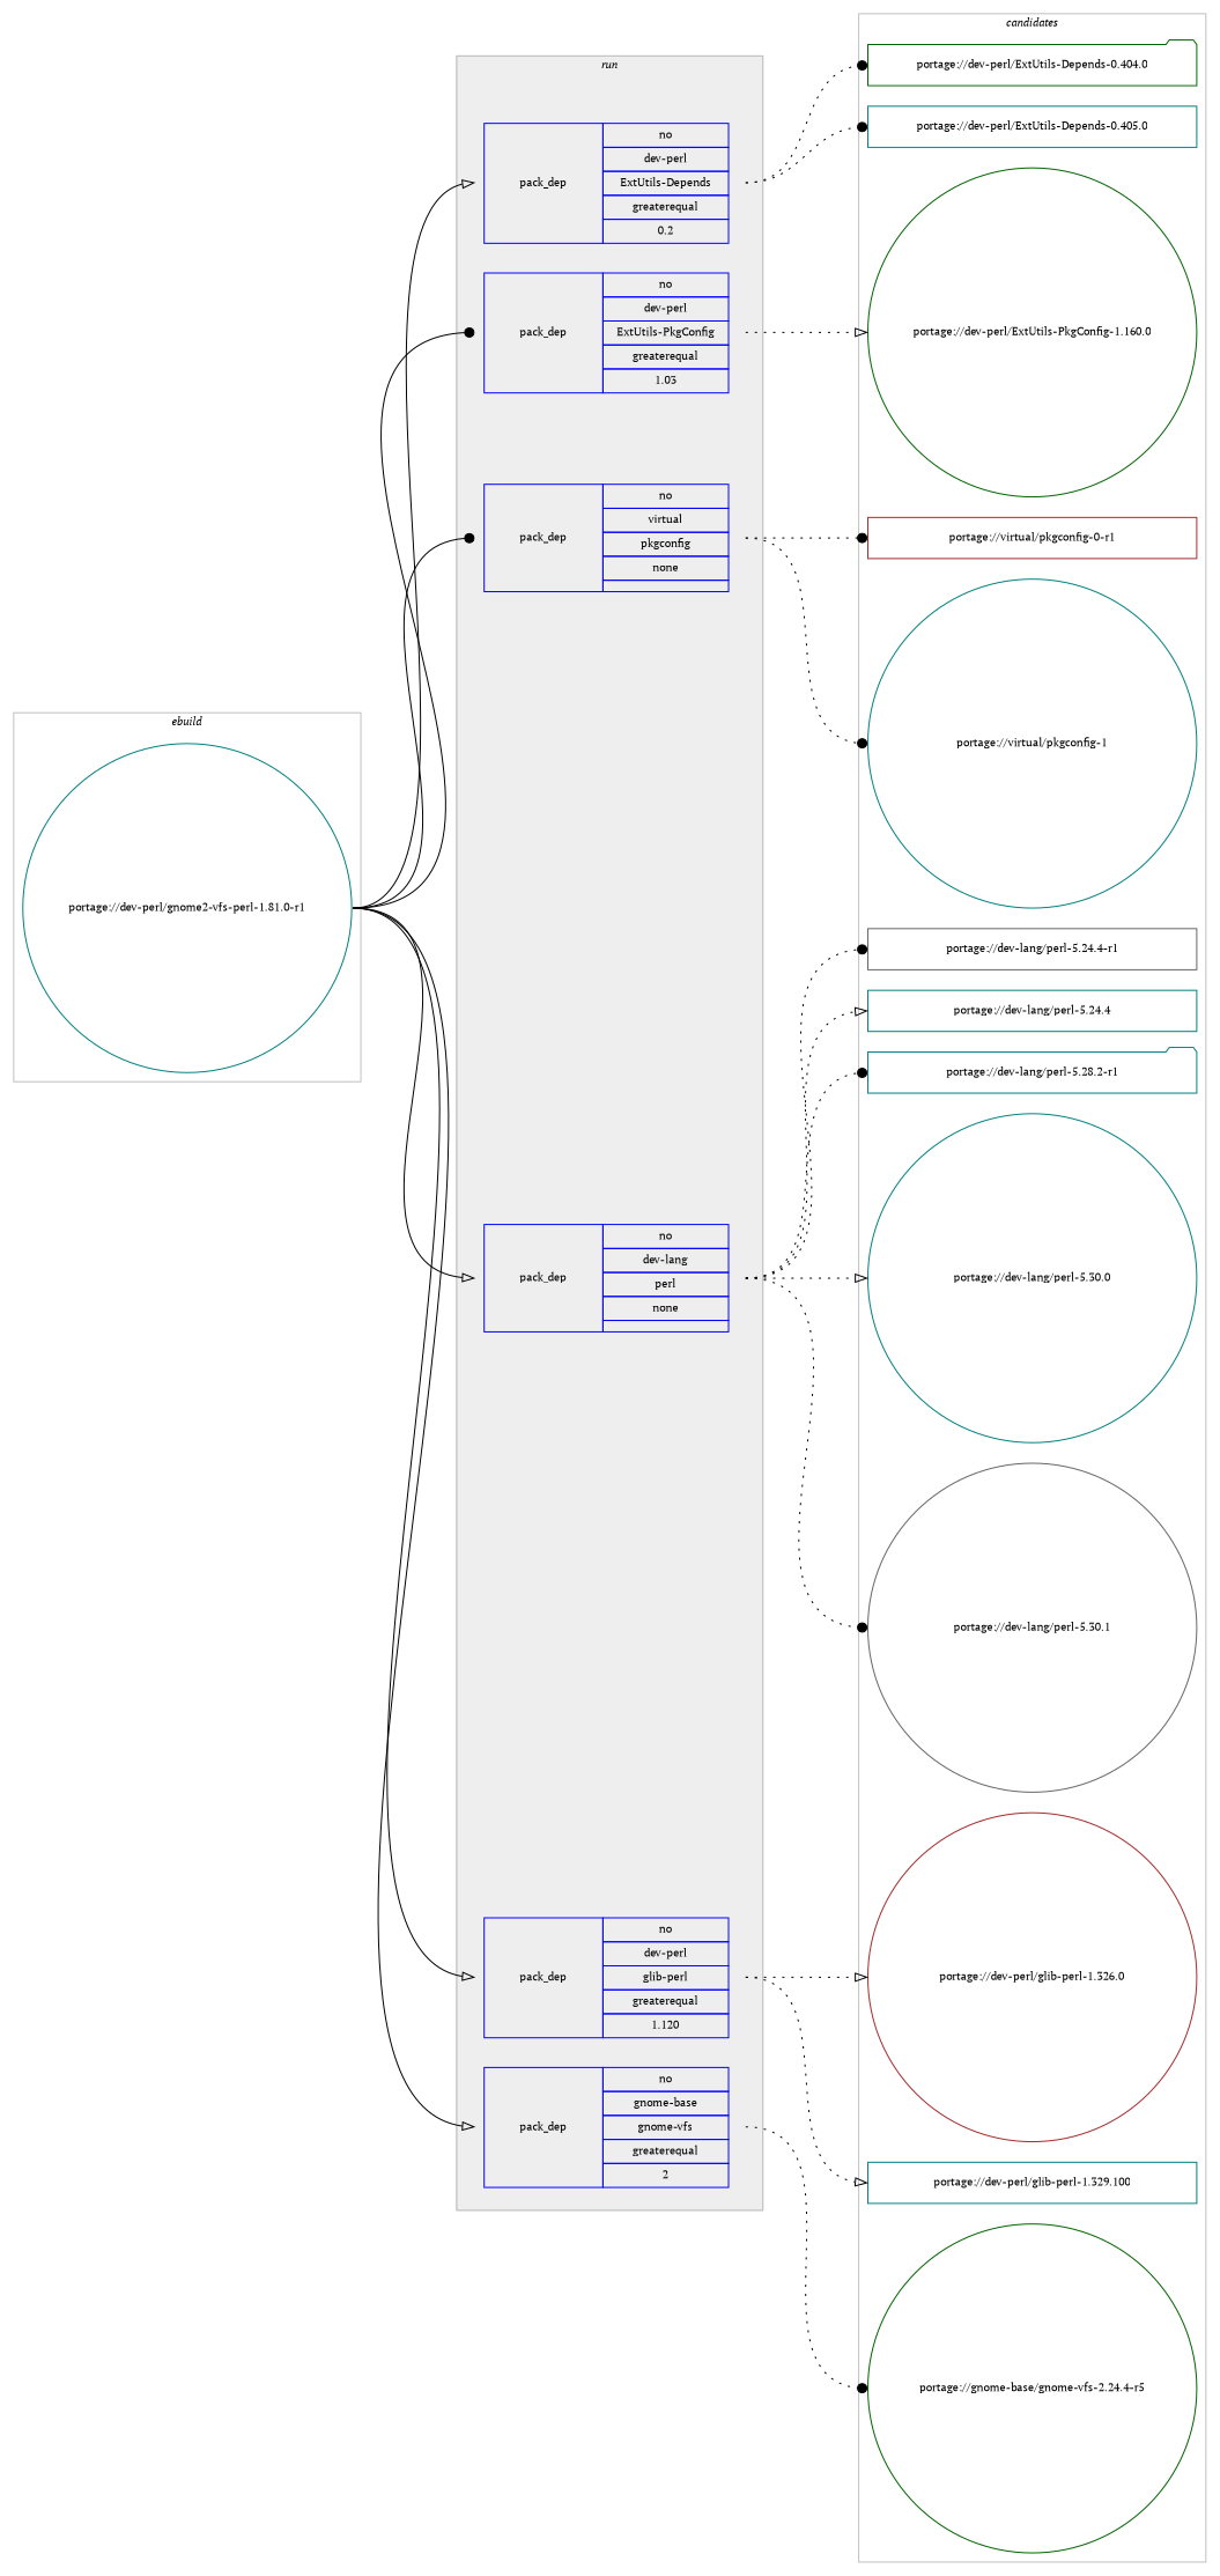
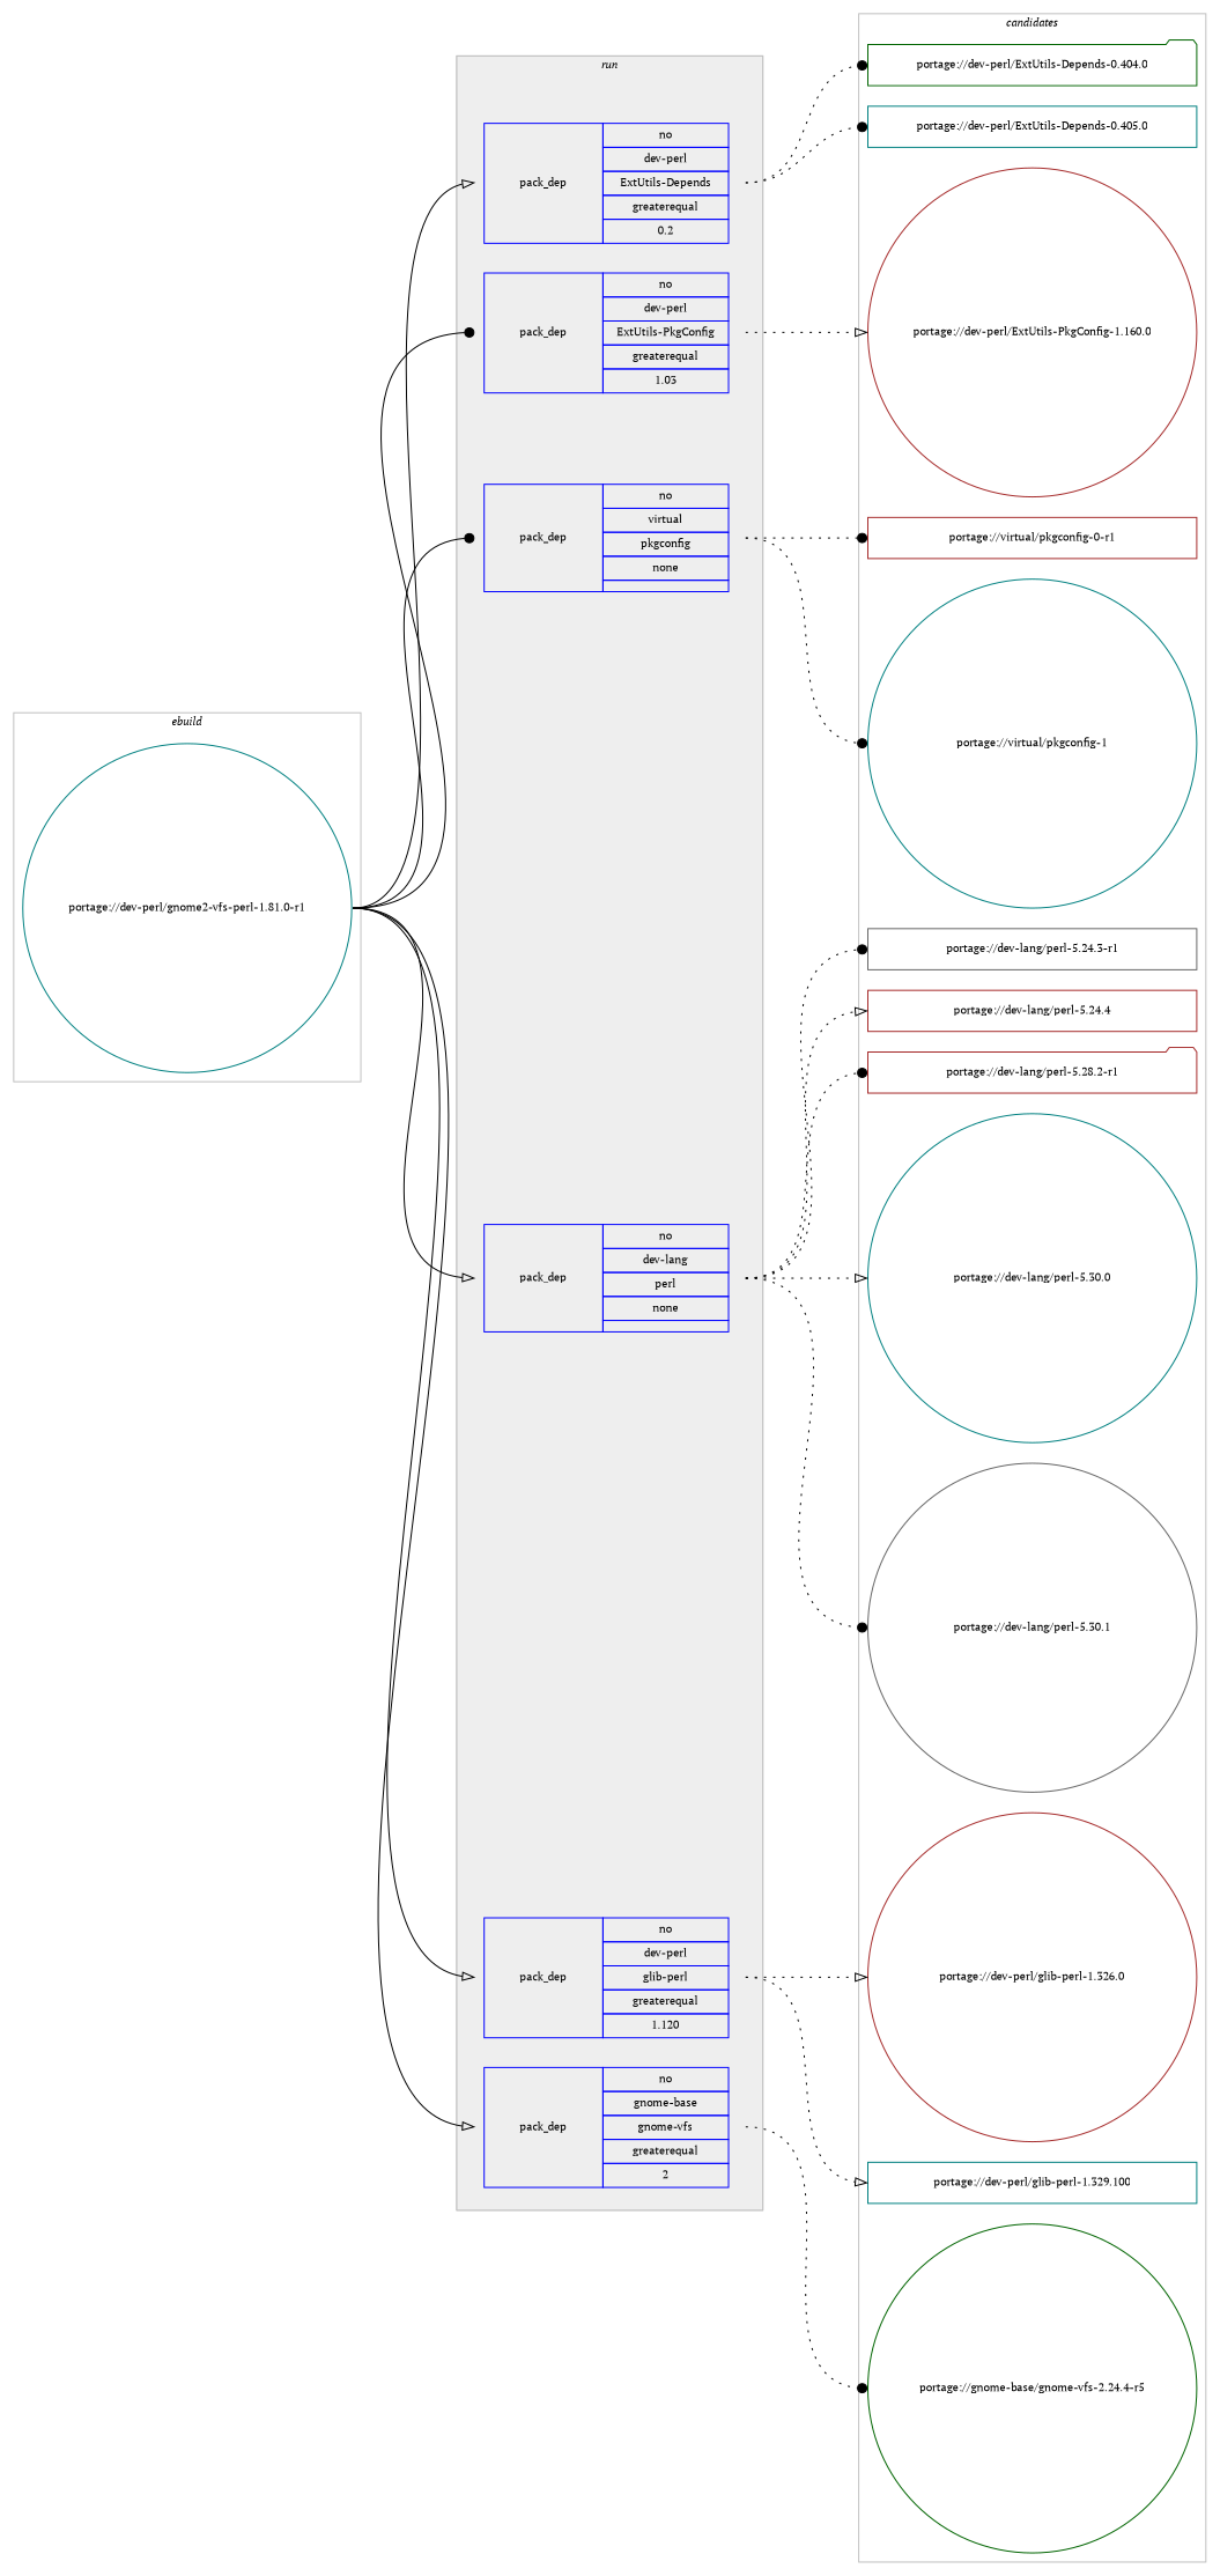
  digraph {
    compound=true
    concentrate=true
    fontname="PT Serif"
    fontsize=10
    newrank=true
    rankdir=LR
    ranksep=1.5
    node [color=teal fontname="PT Serif" fontsize=10 shape=circle]
    edge [arrowhead=dot fontname="PT Serif" headport=w style=dotted tailport=e weight=100]
    n1 [label="portage://dev-perl/gnome2-vfs-perl-1.81.0-r1" width=4]
    n2 [color=blue label=<<TABLE BORDER="0" CELLBORDER="1" CELLSPACING="0" CELLPADDING="4" WIDTH="220"><TR><TD ROWSPAN="6" CELLPADDING="30">pack_dep</TD></TR><TR><TD WIDTH="110">no</TD></TR><TR><TD>dev-perl</TD></TR><TR><TD>ExtUtils-Depends</TD></TR><TR><TD>greaterequal</TD></TR><TR><TD>0.2</TD></TR></TABLE>> shape=none]
    n3 [color=blue label=<<TABLE BORDER="0" CELLBORDER="1" CELLSPACING="0" CELLPADDING="4" WIDTH="220"><TR><TD ROWSPAN="6" CELLPADDING="30">pack_dep</TD></TR><TR><TD WIDTH="110">no</TD></TR><TR><TD>dev-perl</TD></TR><TR><TD>ExtUtils-PkgConfig</TD></TR><TR><TD>greaterequal</TD></TR><TR><TD>1.03</TD></TR></TABLE>> shape=none]
    n4 [color=blue label=<<TABLE BORDER="0" CELLBORDER="1" CELLSPACING="0" CELLPADDING="4" WIDTH="220"><TR><TD ROWSPAN="6" CELLPADDING="30">pack_dep</TD></TR><TR><TD WIDTH="110">no</TD></TR><TR><TD>virtual</TD></TR><TR><TD>pkgconfig</TD></TR><TR><TD>none</TD></TR><TR><TD></TD></TR></TABLE>> shape=none]
    n5 [color=blue label=<<TABLE BORDER="0" CELLBORDER="1" CELLSPACING="0" CELLPADDING="4" WIDTH="220"><TR><TD ROWSPAN="6" CELLPADDING="30">pack_dep</TD></TR><TR><TD WIDTH="110">no</TD></TR><TR><TD>dev-lang</TD></TR><TR><TD>perl</TD></TR><TR><TD>none</TD></TR><TR><TD></TD></TR></TABLE>> shape=none]
    n6 [color=blue label=<<TABLE BORDER="0" CELLBORDER="1" CELLSPACING="0" CELLPADDING="4" WIDTH="220"><TR><TD ROWSPAN="6" CELLPADDING="30">pack_dep</TD></TR><TR><TD WIDTH="110">no</TD></TR><TR><TD>dev-perl</TD></TR><TR><TD>glib-perl</TD></TR><TR><TD>greaterequal</TD></TR><TR><TD>1.120</TD></TR></TABLE>> shape=none]
    n7 [color=blue label=<<TABLE BORDER="0" CELLBORDER="1" CELLSPACING="0" CELLPADDING="4" WIDTH="220"><TR><TD ROWSPAN="6" CELLPADDING="30">pack_dep</TD></TR><TR><TD WIDTH="110">no</TD></TR><TR><TD>gnome-base</TD></TR><TR><TD>gnome-vfs</TD></TR><TR><TD>greaterequal</TD></TR><TR><TD>2</TD></TR></TABLE>> shape=none]
    n8 [color=darkgreen label="portage://dev-perl/ExtUtils-Depends-0.404.0" shape=folder width=4]
    n9 [label="portage://dev-perl/ExtUtils-Depends-0.405.0" shape=box width=4]
-   n10 [color=darkgreen label="portage://dev-perl/ExtUtils-PkgConfig-1.160.0" width=4]
+   n10 [color=brown label="portage://dev-perl/ExtUtils-PkgConfig-1.160.0" width=4]
    n11 [color=brown label="portage://virtual/pkgconfig-0-r1" shape=box width=4]
    n12 [label="portage://virtual/pkgconfig-1" width=4]
-   n13 [color=gray40 label="portage://dev-lang/perl-5.24.4-r1" shape=box width=4]
-   n14 [label="portage://dev-lang/perl-5.24.4" shape=box width=4]
-   n15 [label="portage://dev-lang/perl-5.28.2-r1" shape=folder width=4]
+   n13 [color=gray40 label="portage://dev-lang/perl-5.24.3-r1" shape=box width=4]
+   n14 [color=brown label="portage://dev-lang/perl-5.24.4" shape=box width=4]
+   n15 [color=brown label="portage://dev-lang/perl-5.28.2-r1" shape=folder width=4]
    n16 [label="portage://dev-lang/perl-5.30.0" width=4]
    n17 [color=gray40 label="portage://dev-lang/perl-5.30.1" width=4]
    n18 [color=brown label="portage://dev-perl/glib-perl-1.326.0" width=4]
    n19 [label="portage://dev-perl/glib-perl-1.329.100" shape=box width=4]
    n20 [color=darkgreen label="portage://gnome-base/gnome-vfs-2.24.4-r5" width=4]
    subgraph cluster_1 {
      color=gray
      label=<<i>ebuild</i>>
      rank=same
      n1
    }
    subgraph cluster_2 {
      color=gray
      label=<<i>dependencies</i>>
      subgraph cluster_3 {
        color=gray
        fillcolor="#eeeeee"
        label=<<i>compile</i>>
        style=filled
        subgraph sub_4 {
          color=gray
          fillcolor="#eeeeee"
          label=<<i>compile</i>>
          style=filled
          n2
        }
        subgraph sub_5 {
          color=gray
          fillcolor="#eeeeee"
          label=<<i>compile</i>>
          style=filled
          n3
        }
        subgraph sub_6 {
          color=gray
          fillcolor="#eeeeee"
          label=<<i>compile</i>>
          style=filled
          n4
        }
      }
      subgraph cluster_7 {
        color=gray
        fillcolor="#eeeeee"
        label=<<i>compile and run</i>>
        style=filled
        subgraph sub_8 {
          color=gray
          fillcolor="#eeeeee"
          label=<<i>compile and run</i>>
          style=filled
          n5
        }
        subgraph sub_9 {
          color=gray
          fillcolor="#eeeeee"
          label=<<i>compile and run</i>>
          style=filled
          n6
        }
        subgraph sub_10 {
          color=gray
          fillcolor="#eeeeee"
          label=<<i>compile and run</i>>
          style=filled
          n7
        }
      }
      subgraph cluster_11 {
        color=gray
        fillcolor="#eeeeee"
        label=<<i>run</i>>
        style=filled
      }
    }
    subgraph cluster_12 {
      color=gray
      label=<<i>candidates</i>>
      rank=same
      subgraph sub_13 {
        color=black
        label=<<i>candidates</i>>
        nodesep=1
        rank=same
        n8
        n9
      }
      subgraph sub_14 {
        color=black
        label=<<i>candidates</i>>
        nodesep=1
        rank=same
        n10
      }
      subgraph sub_15 {
        color=black
        label=<<i>candidates</i>>
        nodesep=1
        rank=same
        n11
        n12
      }
      subgraph sub_16 {
        color=black
        label=<<i>candidates</i>>
        nodesep=1
        rank=same
        n13
        n14
        n15
        n16
        n17
      }
      subgraph sub_17 {
        color=black
        label=<<i>candidates</i>>
        nodesep=1
        rank=same
        n18
        n19
      }
      subgraph sub_18 {
        color=black
        label=<<i>candidates</i>>
        nodesep=1
        rank=same
        n20
      }
    }
    n1 -> n2 [arrowhead=onormal style=solid weight=20]
    n1 -> n3 [style=solid weight=20]
    n1 -> n4 [style=solid weight=20]
    n1 -> n5 [arrowhead=onormal style=solid weight=20]
    n1 -> n6 [arrowhead=onormal style=solid weight=20]
    n1 -> n7 [arrowhead=onormal style=solid weight=20]
    n2 -> n8
    n2 -> n9
    n3 -> n10 [arrowhead=onormal]
    n4 -> n11
    n4 -> n12
    n5 -> n13
    n5 -> n14 [arrowhead=onormal]
    n5 -> n15
    n5 -> n16 [arrowhead=onormal]
    n5 -> n17
    n6 -> n18 [arrowhead=onormal]
    n6 -> n19 [arrowhead=onormal]
    n7 -> n20
  }
